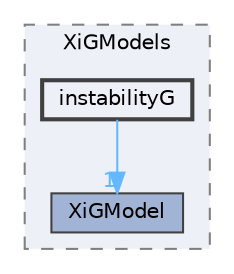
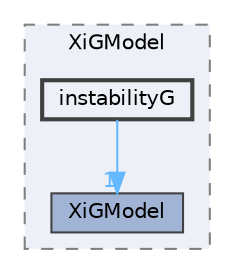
  digraph {
    compound=true
    node [color=grey25 fontname=Helvetica fontsize=10 shape=box]
    n1 [fillcolor="#a2b4d6" height=0.2 label=XiGModel style=filled width=0.4]
    n2 [fillcolor="#edf0f7" height=0.2 label=instabilityG style="filled,bold" width=0.4]
    subgraph cluster_1 {
      bgcolor="#edf0f7"
      fontname=Helvetica
      fontsize=10
-     label=XiGModels
+     label=XiGModel
      pencolor=grey50
      style="filled,dashed"
      n1
      n2
    }
    n2 -> n1 [color=steelblue1 fontcolor=steelblue1 fontname=Helvetica fontsize=10 headlabel=1 labeldistance=1.5 labelfontname=Helvetica labelfontsize=10]
  }
